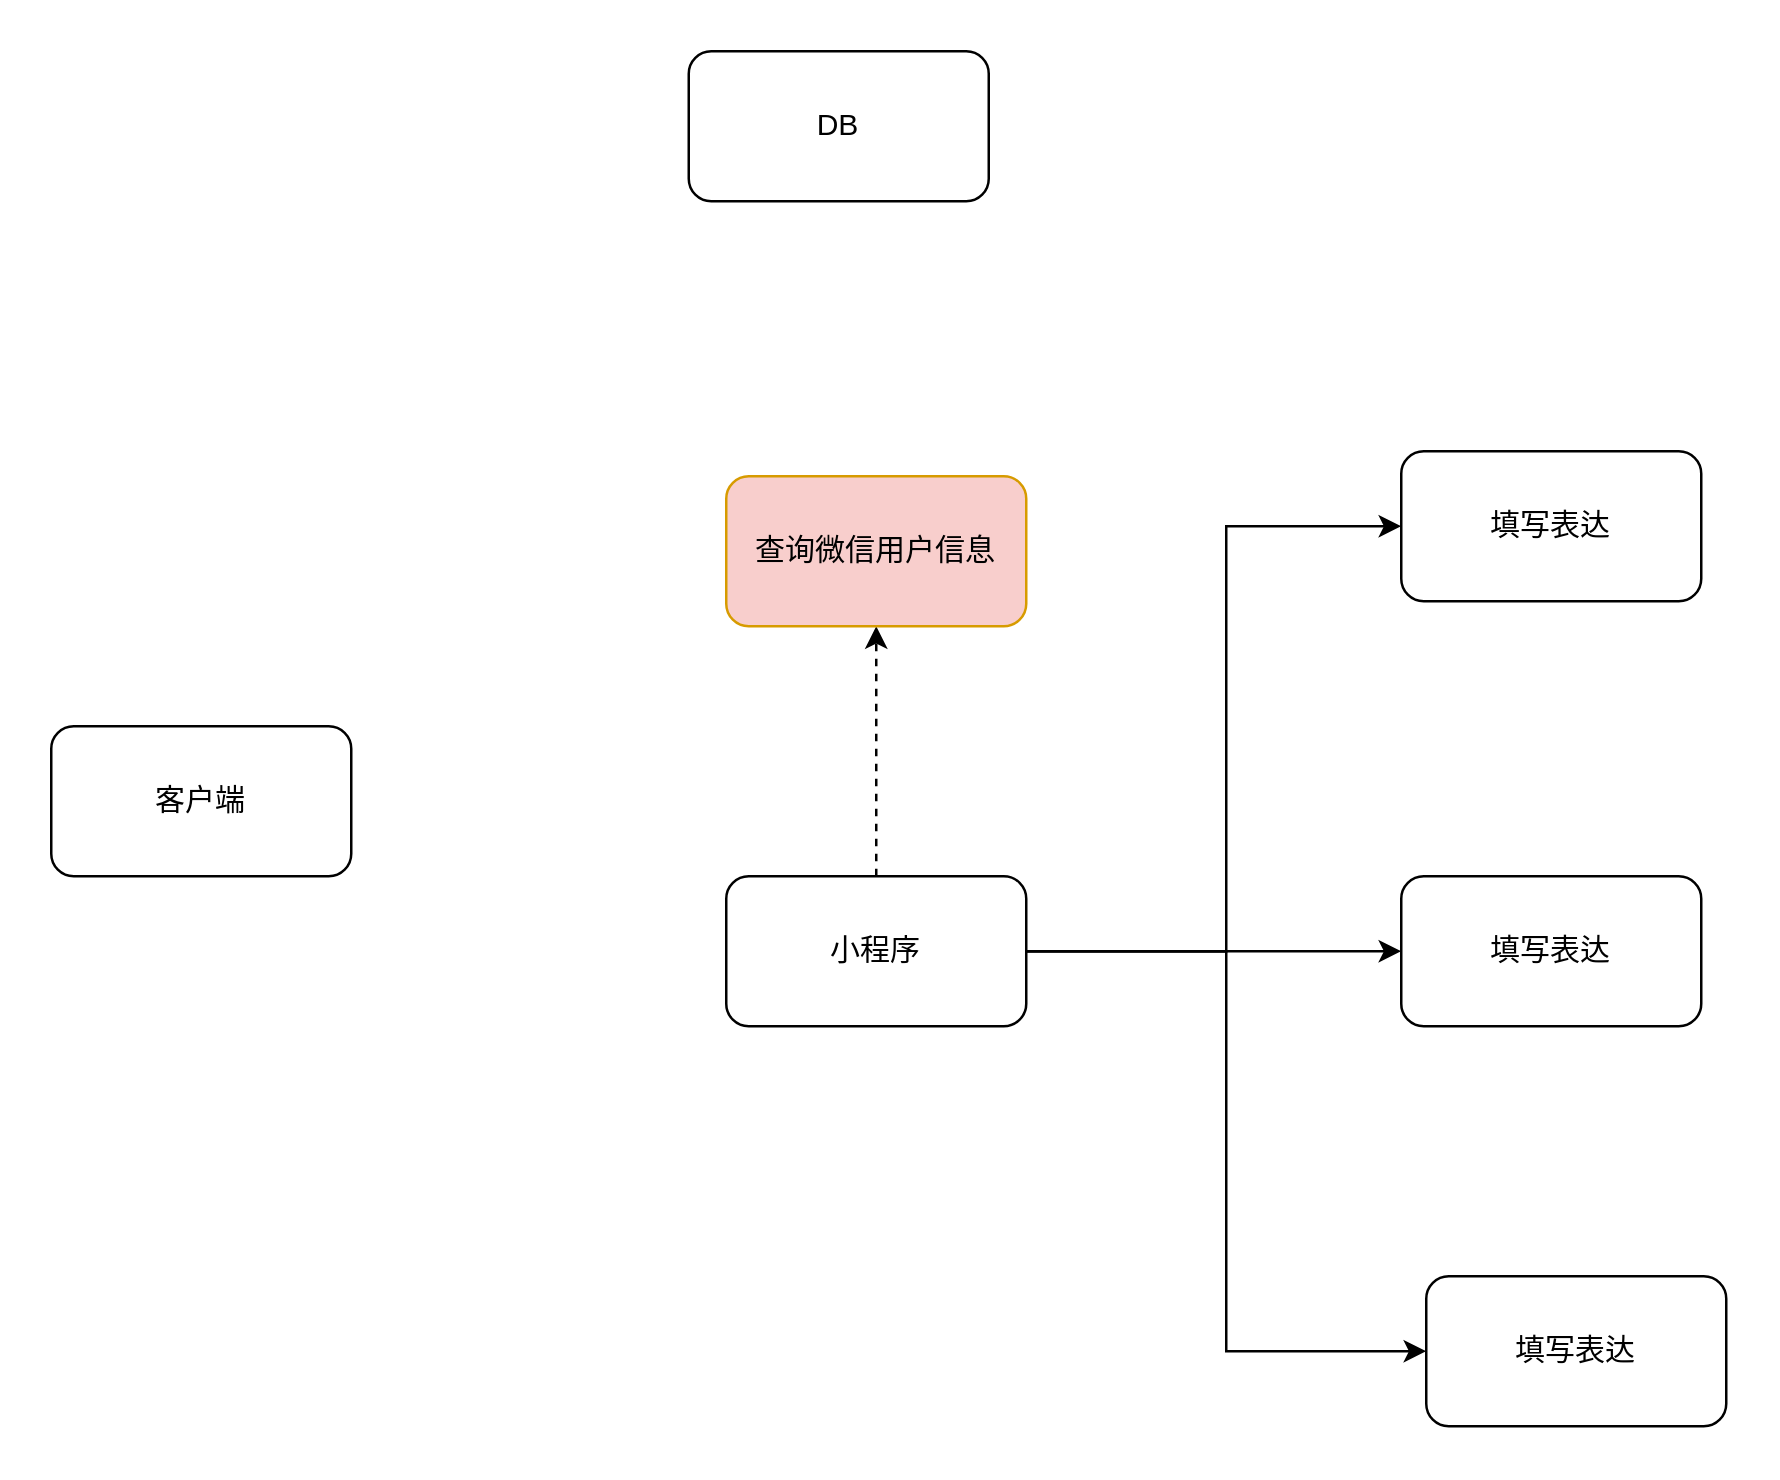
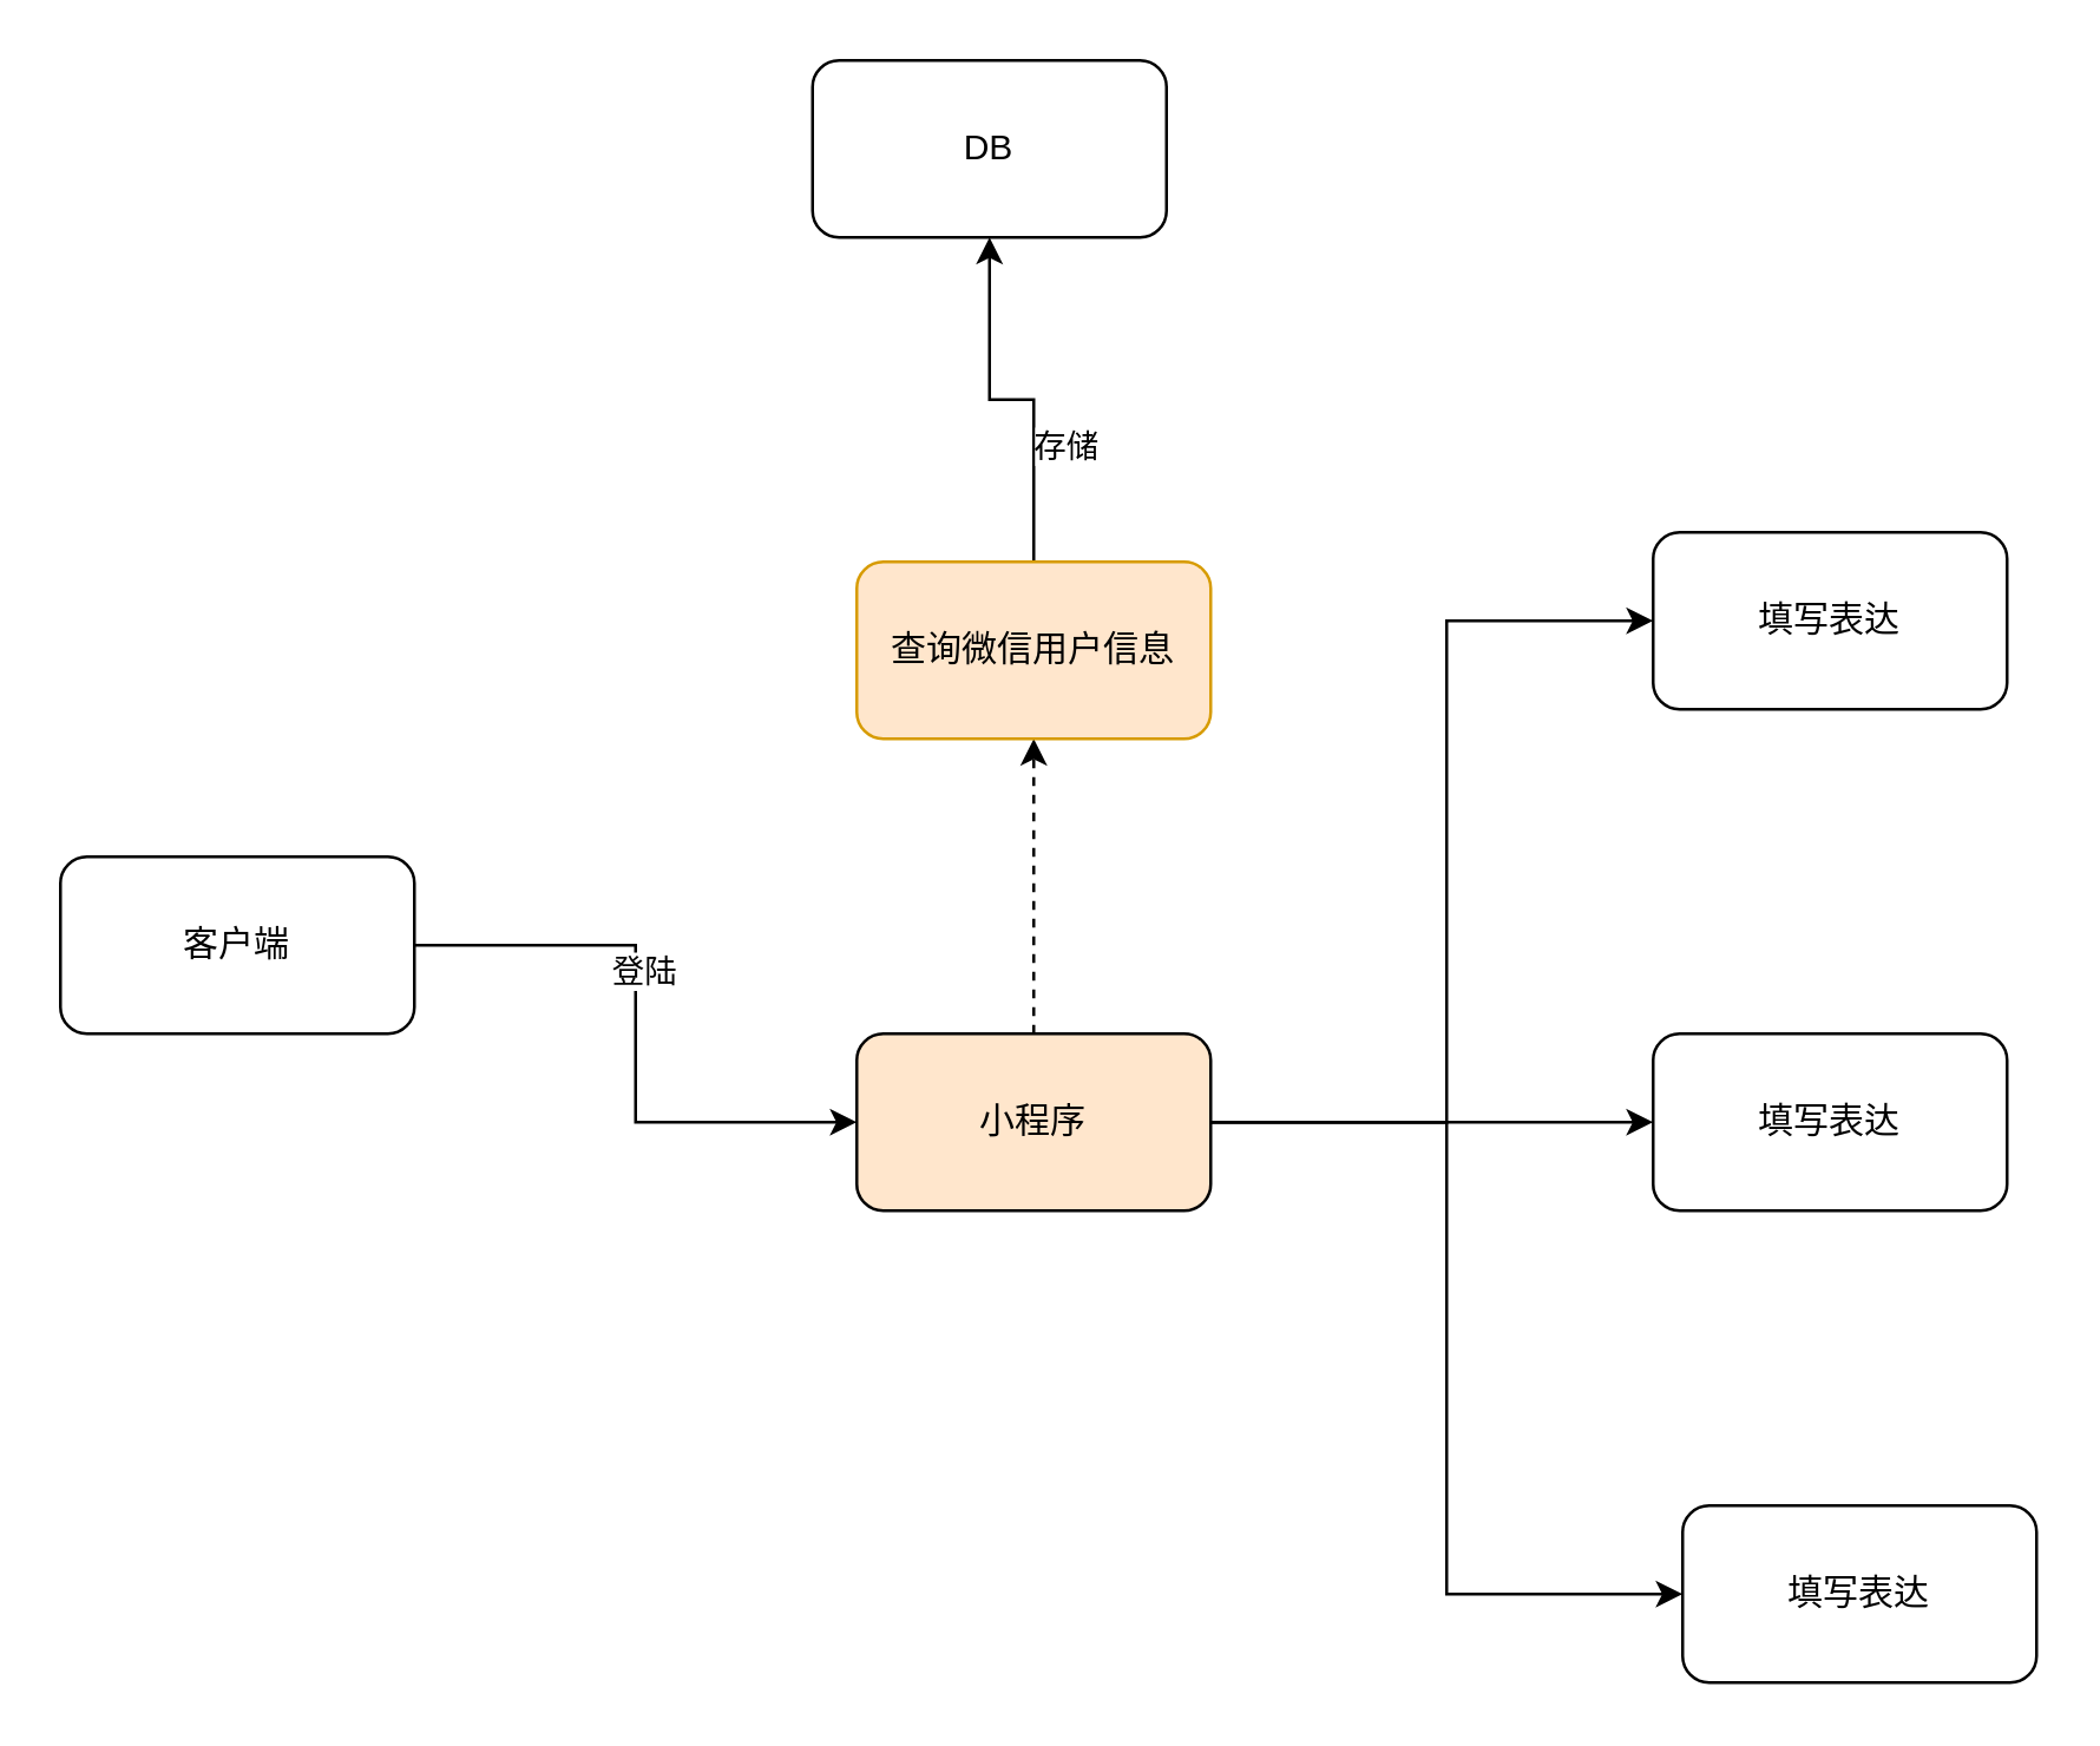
  <mxCell id="0" />
  <mxCell id="1" parent="0" />
+ <mxCell id="2" style="edgeStyle=orthogonalEdgeStyle;rounded=0;orthogonalLoop=1;jettySize=auto;html=1;" edge="1" parent="1" source="4" target="9"><mxGeometry relative="1" as="geometry" /></mxCell>
+ <mxCell id="3" value="登陆" style="edgeLabel;html=1;align=center;verticalAlign=middle;resizable=0;points=[];" vertex="1" connectable="0" parent="2"><mxGeometry x="-0.163" y="-5" relative="1" as="geometry"><mxPoint x="7" y="-5" as="offset" /></mxGeometry></mxCell>
  <mxCell id="4" value="客户端" style="rounded=1;whiteSpace=wrap;html=1;" vertex="1" parent="1"><mxGeometry x="20" y="290" width="120" height="60" as="geometry" /></mxCell>
  <mxCell id="5" style="edgeStyle=orthogonalEdgeStyle;rounded=0;orthogonalLoop=1;jettySize=auto;html=1;dashed=1;" edge="1" parent="1" source="9" target="12"><mxGeometry relative="1" as="geometry" /></mxCell>
  <mxCell id="6" style="edgeStyle=orthogonalEdgeStyle;rounded=0;orthogonalLoop=1;jettySize=auto;html=1;entryX=0;entryY=0.5;entryDx=0;entryDy=0;" edge="1" parent="1" source="9" target="13"><mxGeometry relative="1" as="geometry"><Array as="points"><mxPoint x="490" y="380" /><mxPoint x="490" y="210" /></Array></mxGeometry></mxCell>
  <mxCell id="7" style="edgeStyle=orthogonalEdgeStyle;rounded=0;orthogonalLoop=1;jettySize=auto;html=1;" edge="1" parent="1" source="9" target="16"><mxGeometry relative="1" as="geometry" /></mxCell>
  <mxCell id="8" style="edgeStyle=orthogonalEdgeStyle;rounded=0;orthogonalLoop=1;jettySize=auto;html=1;entryX=0;entryY=0.5;entryDx=0;entryDy=0;" edge="1" parent="1" source="9" target="15"><mxGeometry relative="1" as="geometry" /></mxCell>
- <mxCell id="9" value="小程序" style="rounded=1;whiteSpace=wrap;html=1;" vertex="1" parent="1"><mxGeometry x="290" y="350" width="120" height="60" as="geometry" /></mxCell>
- <mxCell id="12" value="查询微信用户信息" style="rounded=1;whiteSpace=wrap;html=1;fillColor=#f8cecc;strokeColor=#d79b00;" vertex="1" parent="1"><mxGeometry x="290" y="190" width="120" height="60" as="geometry" /></mxCell>
+ <mxCell id="9" value="小程序" style="rounded=1;whiteSpace=wrap;html=1;fillColor=#ffe6cc;" vertex="1" parent="1"><mxGeometry x="290" y="350" width="120" height="60" as="geometry" /></mxCell>
+ <mxCell id="10" value="" style="edgeStyle=orthogonalEdgeStyle;rounded=0;orthogonalLoop=1;jettySize=auto;html=1;" edge="1" parent="1" source="12" target="14"><mxGeometry relative="1" as="geometry" /></mxCell>
+ <mxCell id="11" value="存储" style="edgeLabel;html=1;align=center;verticalAlign=middle;resizable=0;points=[];" vertex="1" connectable="0" parent="10"><mxGeometry x="-0.369" y="-1" relative="1" as="geometry"><mxPoint x="9" y="-1" as="offset" /></mxGeometry></mxCell>
+ <mxCell id="12" value="查询微信用户信息" style="rounded=1;whiteSpace=wrap;html=1;fillColor=#ffe6cc;strokeColor=#d79b00;" vertex="1" parent="1"><mxGeometry x="290" y="190" width="120" height="60" as="geometry" /></mxCell>
  <mxCell id="13" value="填写表达" style="rounded=1;whiteSpace=wrap;html=1;" vertex="1" parent="1"><mxGeometry x="560" y="180" width="120" height="60" as="geometry" /></mxCell>
  <mxCell id="14" value="DB" style="whiteSpace=wrap;html=1;rounded=1;" vertex="1" parent="1"><mxGeometry x="275" y="20" width="120" height="60" as="geometry" /></mxCell>
  <mxCell id="15" value="填写表达" style="rounded=1;whiteSpace=wrap;html=1;" vertex="1" parent="1"><mxGeometry x="570" y="510" width="120" height="60" as="geometry" /></mxCell>
  <mxCell id="16" value="填写表达" style="rounded=1;whiteSpace=wrap;html=1;" vertex="1" parent="1"><mxGeometry x="560" y="350" width="120" height="60" as="geometry" /></mxCell>
